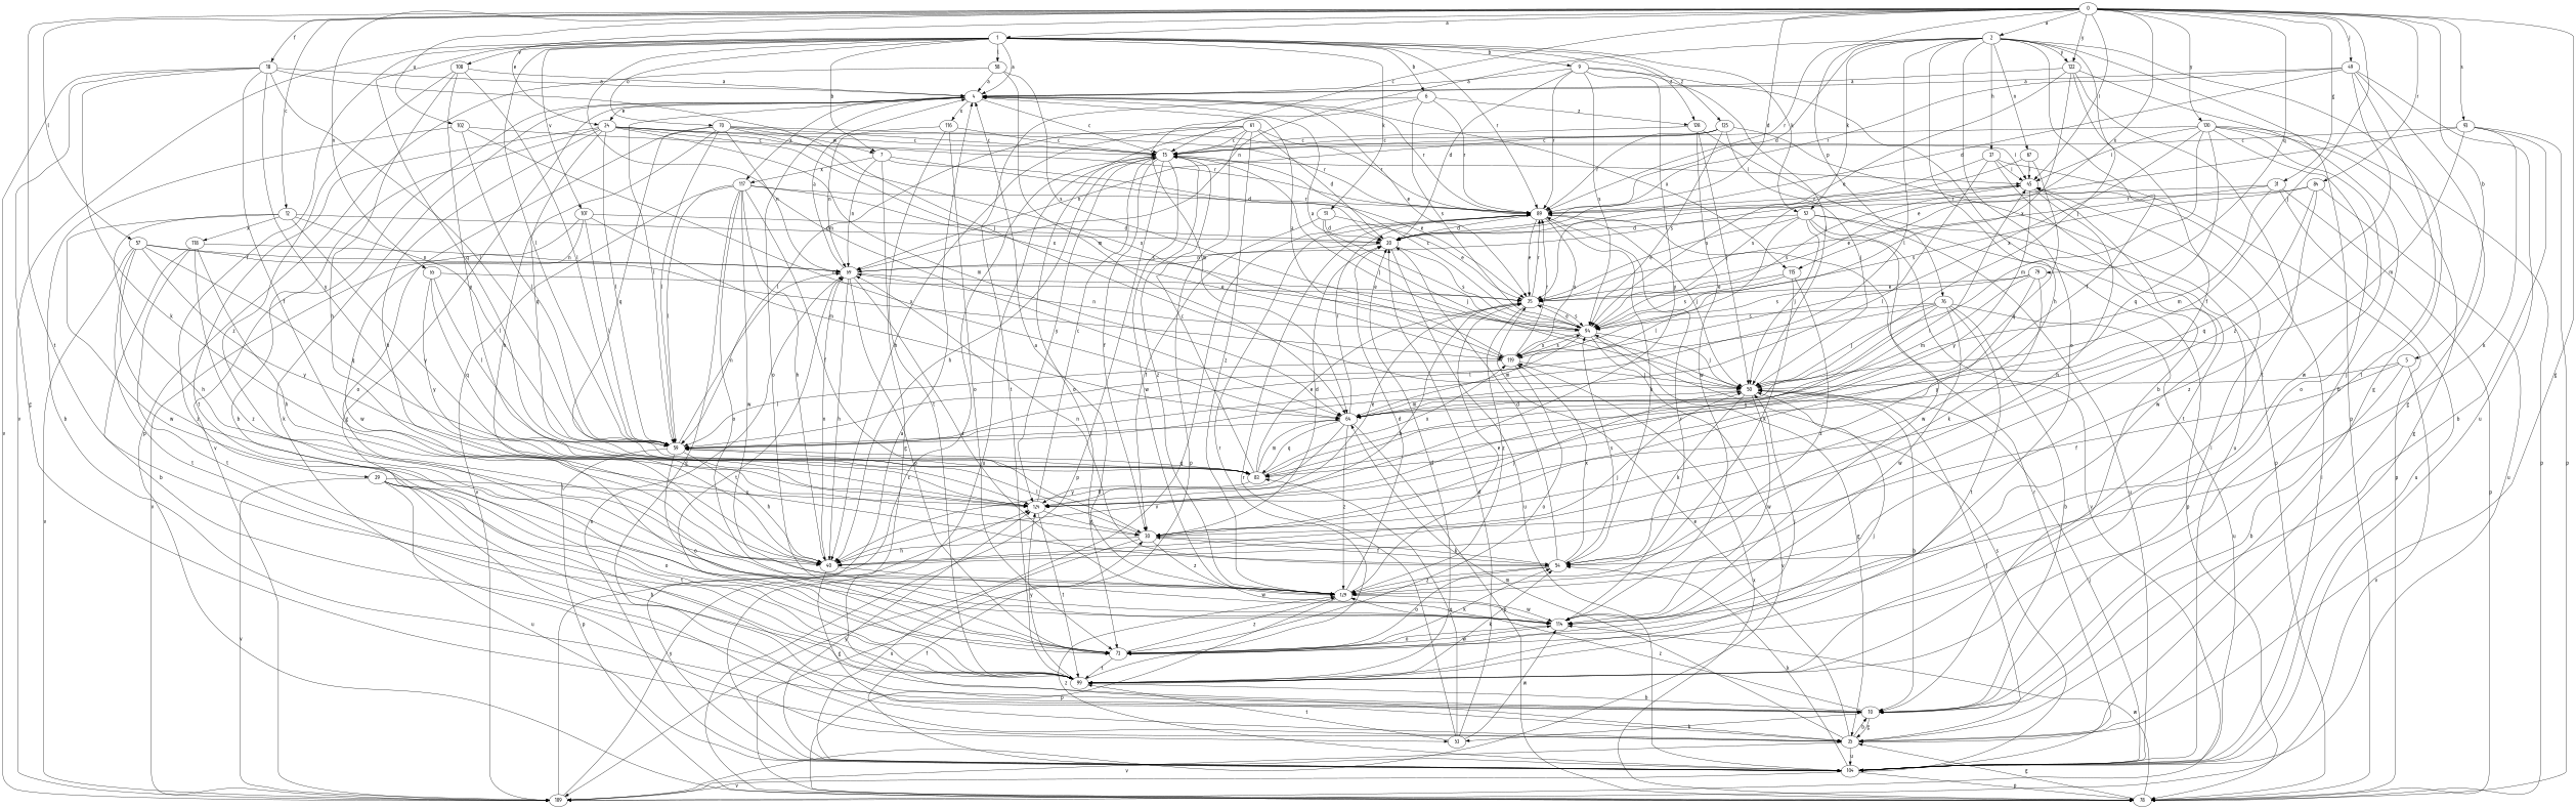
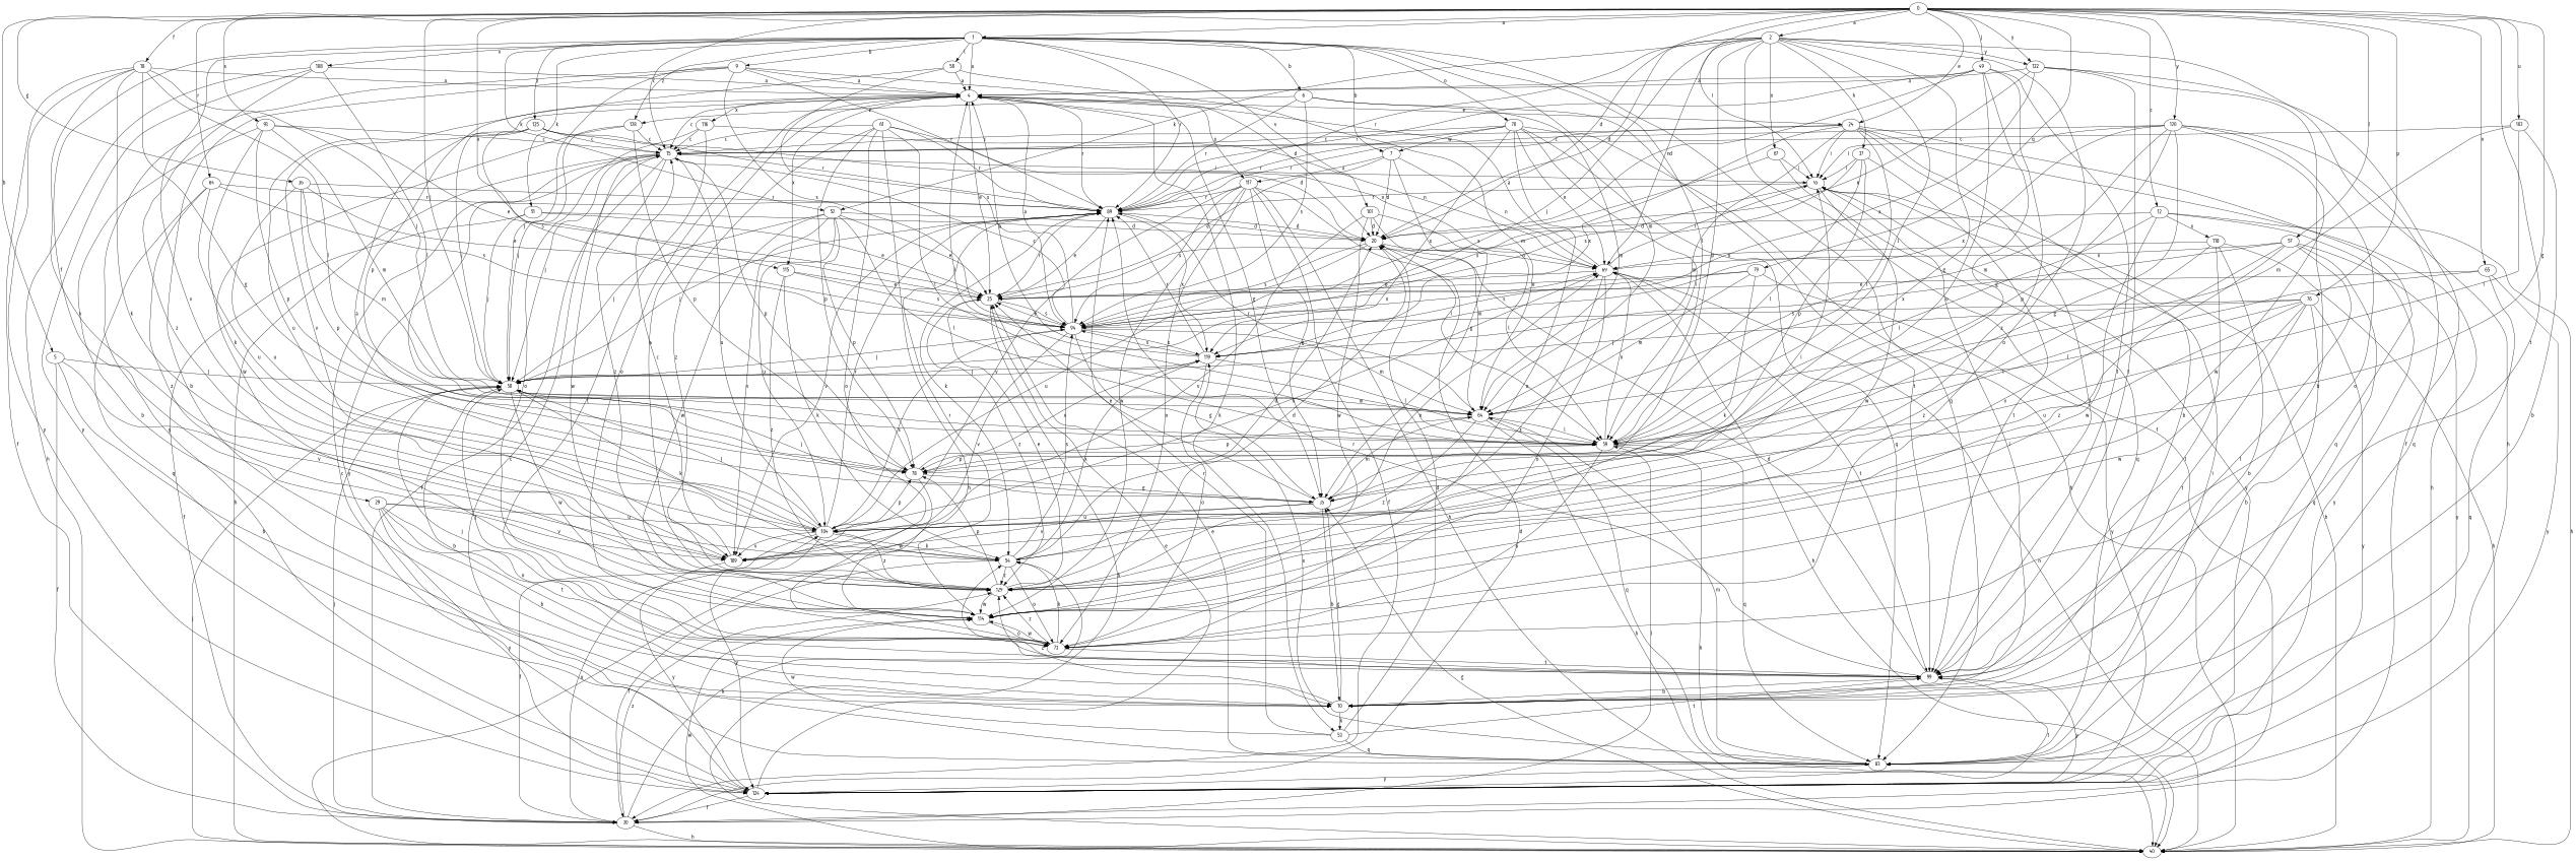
  strict digraph {
    fontname="Fira Sans"
    node [fontname="Fira Sans"]
    edge [fontname="Fira Sans"]
    0
    1
    2
    5
    12
    15
    20
    24
    n9 [label=18]
-   31
+   31 [label=36]
    35
    45
    49
    50
    57
    65
    76
    79
    84
    93
    99
    102
    115
    120
    122
    4
    6
    7
    9
    29
    51
    52
    58
    59
    64
    70
    83
    89
    107
    108
    109
    125
    128
    30
    37
    40
    67
    69
    73
    78
    10
    124
    114
    118
    129
    104
    94
    119
    54
    25
    61
    53
    116
    117
    0 -> 1 [label=a]
    0 -> 2 [label=a]
    0 -> 5 [label=b]
    0 -> 12 [label=c]
    0 -> 15 [label=c]
    0 -> 20 [label=d]
    0 -> 24 [label=e]
    0 -> n9 [label=f]
    0 -> 31 [label=g]
    0 -> 35 [label=g]
    0 -> 45 [label=i]
    0 -> 49 [label=j]
    0 -> 50 [label=j]
    0 -> 57 [label=l]
    0 -> 65 [label=n]
    0 -> 76 [label=p]
    0 -> 79 [label=q]
    0 -> 84 [label=r]
    0 -> 93 [label=s]
    0 -> 99 [label=t]
    0 -> 102 [label=u]
    0 -> 115 [label=x]
    0 -> 120 [label=y]
    0 -> 122 [label=y]
    1 -> 4 [label=a]
    1 -> 6 [label=b]
    1 -> 7 [label=b]
    1 -> 9 [label=b]
    1 -> 29 [label=f]
    1 -> 51 [label=k]
    1 -> 52 [label=k]
    1 -> 58 [label=l]
    1 -> 59 [label=l]
    1 -> 64 [label=m]
    1 -> 70 [label=o]
    1 -> 83 [label=q]
    1 -> 89 [label=r]
    1 -> 107 [label=v]
    1 -> 108 [label=v]
    1 -> 109 [label=v]
    1 -> 125 [label=z]
    1 -> 128 [label=z]
    2 -> 20 [label=d]
    2 -> 35 [label=g]
    2 -> 50 [label=j]
    2 -> 122 [label=y]
    2 -> 52 [label=k]
    2 -> 59 [label=l]
    2 -> 89 [label=r]
    2 -> 30 [label=f]
    2 -> 37 [label=h]
    2 -> 40 [label=h]
    2 -> 67 [label=n]
    2 -> 69 [label=n]
    2 -> 73 [label=o]
    2 -> 78 [label=p]
    5 -> 50 [label=j]
    5 -> 109 [label=v]
    5 -> 30 [label=f]
    5 -> 10 [label=b]
    12 -> 20 [label=d]
    12 -> 59 [label=l]
    12 -> 40 [label=h]
    12 -> 124 [label=y]
    12 -> 114 [label=w]
    12 -> 118 [label=x]
    15 -> 45 [label=i]
    15 -> 50 [label=j]
    15 -> 30 [label=f]
    15 -> 40 [label=h]
    15 -> 78 [label=p]
    15 -> 124 [label=y]
    15 -> 114 [label=w]
    15 -> 129 [label=z]
    15 -> 104 [label=u]
    20 -> 69 [label=n]
    20 -> 104 [label=u]
    20 -> 94 [label=s]
    24 -> 15 [label=c]
    24 -> 45 [label=i]
    24 -> 99 [label=t]
    24 -> 59 [label=l]
    24 -> 64 [label=m]
    24 -> 83 [label=q]
    24 -> 89 [label=r]
    24 -> 40 [label=h]
    24 -> 10 [label=b]
    24 -> 119 [label=x]
    n9 -> 35 [label=g]
    n9 -> 50 [label=j]
    n9 -> 4 [label=a]
    n9 -> 59 [label=l]
    n9 -> 109 [label=v]
    n9 -> 30 [label=f]
    n9 -> 124 [label=y]
    n9 -> 54 [label=k]
    31 -> 64 [label=m]
    31 -> 89 [label=r]
    31 -> 78 [label=p]
    31 -> 104 [label=u]
    31 -> 25 [label=e]
    35 -> 50 [label=j]
    35 -> 64 [label=m]
    35 -> 109 [label=v]
    35 -> 10 [label=b]
    35 -> 104 [label=u]
    35 -> 25 [label=e]
    45 -> 89 [label=r]
    45 -> 40 [label=h]
    45 -> 124 [label=y]
    45 -> 114 [label=w]
    45 -> 94 [label=s]
    49 -> 20 [label=d]
    49 -> 35 [label=g]
    49 -> 99 [label=t]
    49 -> 4 [label=a]
    49 -> 89 [label=r]
    49 -> 129 [label=z]
    49 -> 104 [label=u]
    50 -> 64 [label=m]
    50 -> 10 [label=b]
    50 -> 114 [label=w]
    50 -> 54 [label=k]
    57 -> 99 [label=t]
    57 -> 83 [label=q]
    57 -> 109 [label=v]
    57 -> 69 [label=n]
    57 -> 124 [label=y]
    57 -> 129 [label=z]
    57 -> 119 [label=x]
    65 -> 59 [label=l]
    65 -> 83 [label=q]
    65 -> 124 [label=y]
    65 -> 25 [label=e]
    76 -> 50 [label=j]
    76 -> 99 [label=t]
    76 -> 59 [label=l]
    76 -> 10 [label=b]
    76 -> 124 [label=y]
    76 -> 114 [label=w]
    76 -> 104 [label=u]
    76 -> 94 [label=s]
    79 -> 64 [label=m]
    79 -> 124 [label=y]
    79 -> 94 [label=s]
    79 -> 54 [label=k]
    79 -> 25 [label=e]
    84 -> 83 [label=q]
    84 -> 89 [label=r]
    84 -> 129 [label=z]
    84 -> 104 [label=u]
    84 -> 94 [label=s]
    93 -> 15 [label=c]
    93 -> 64 [label=m]
    93 -> 78 [label=p]
    93 -> 10 [label=b]
    93 -> 54 [label=k]
    93 -> 25 [label=e]
    99 -> 20 [label=d]
    99 -> 50 [label=j]
    99 -> 89 [label=r]
    99 -> 10 [label=b]
    99 -> 124 [label=y]
    99 -> 54 [label=k]
    102 -> 15 [label=c]
    102 -> 59 [label=l]
    102 -> 64 [label=m]
    102 -> 10 [label=b]
    115 -> 129 [label=z]
    115 -> 94 [label=s]
    115 -> 54 [label=k]
    115 -> 25 [label=e]
    120 -> 15 [label=c]
    120 -> 35 [label=g]
    120 -> 45 [label=i]
    120 -> 64 [label=m]
    120 -> 83 [label=q]
    120 -> 73 [label=o]
    120 -> 78 [label=p]
    120 -> 114 [label=w]
    120 -> 119 [label=x]
    122 -> 99 [label=t]
    122 -> 4 [label=a]
    122 -> 30 [label=f]
    122 -> 10 [label=b]
    122 -> 119 [label=x]
    122 -> 25 [label=e]
    4 -> 15 [label=c]
    4 -> 24 [label=e]
    4 -> 35 [label=g]
    4 -> 115 [label=x]
-   4 -> 59 [label=l]
+   59 -> 4 [label=l]
    4 -> 89 [label=r]
    4 -> 109 [label=v]
    4 -> 73 [label=o]
    4 -> 25 [label=e]
    4 -> 53 [label=k]
    4 -> 116 [label=x]
    4 -> 117 [label=x]
    6 -> 99 [label=t]
    6 -> 64 [label=m]
    6 -> 89 [label=r]
    6 -> 128 [label=z]
    6 -> 94 [label=s]
    7 -> 20 [label=d]
    7 -> 35 [label=g]
    7 -> 69 [label=n]
    7 -> 25 [label=e]
    7 -> 117 [label=x]
    9 -> 20 [label=d]
    9 -> 50 [label=j]
    9 -> 4 [label=a]
    9 -> 89 [label=r]
    9 -> 10 [label=b]
    9 -> 124 [label=y]
    9 -> 94 [label=s]
    29 -> 99 [label=t]
    29 -> 109 [label=v]
    29 -> 73 [label=o]
    29 -> 10 [label=b]
    29 -> 124 [label=y]
    29 -> 104 [label=u]
    51 -> 20 [label=d]
    51 -> 50 [label=j]
    51 -> 30 [label=f]
    51 -> 25 [label=e]
    52 -> 20 [label=d]
    52 -> 50 [label=j]
    52 -> 59 [label=l]
    52 -> 109 [label=v]
    52 -> 78 [label=p]
    52 -> 114 [label=w]
    52 -> 104 [label=u]
    52 -> 25 [label=e]
    58 -> 4 [label=a]
    58 -> 64 [label=m]
    58 -> 78 [label=p]
    58 -> 94 [label=s]
    59 -> 83 [label=q]
    59 -> 40 [label=h]
    59 -> 69 [label=n]
    59 -> 73 [label=o]
    59 -> 78 [label=p]
    64 -> 59 [label=l]
    64 -> 83 [label=q]
    64 -> 89 [label=r]
    64 -> 40 [label=h]
    64 -> 78 [label=p]
    64 -> 129 [label=z]
    70 -> 15 [label=c]
    70 -> 7 [label=w]
    70 -> 59 [label=l]
    70 -> 83 [label=q]
    70 -> 89 [label=r]
    70 -> 40 [label=h]
    70 -> 69 [label=n]
    70 -> 73 [label=o]
    70 -> 119 [label=x]
    83 -> 15 [label=c]
    83 -> 45 [label=i]
    83 -> 64 [label=m]
    83 -> 124 [label=y]
    83 -> 119 [label=x]
    83 -> 25 [label=e]
    89 -> 20 [label=d]
    89 -> 50 [label=j]
    89 -> 109 [label=v]
    89 -> 119 [label=x]
    89 -> 54 [label=k]
    89 -> 25 [label=e]
    107 -> 20 [label=d]
    107 -> 59 [label=l]
    107 -> 64 [label=m]
    107 -> 109 [label=v]
    107 -> 114 [label=w]
    108 -> 4 [label=a]
    108 -> 59 [label=l]
    108 -> 40 [label=h]
    108 -> 124 [label=y]
    108 -> 129 [label=z]
    109 -> 15 [label=c]
    109 -> 124 [label=y]
    125 -> 15 [label=c]
    125 -> 50 [label=j]
    125 -> 89 [label=r]
    125 -> 69 [label=n]
    125 -> 104 [label=u]
    125 -> 94 [label=s]
    128 -> 15 [label=c]
    128 -> 50 [label=j]
    128 -> 78 [label=p]
    128 -> 114 [label=w]
    30 -> 20 [label=d]
    30 -> 50 [label=j]
    30 -> 59 [label=l]
    30 -> 40 [label=h]
    30 -> 129 [label=z]
    30 -> 104 [label=u]
    30 -> 54 [label=k]
    37 -> 45 [label=i]
    37 -> 99 [label=t]
    37 -> 59 [label=l]
    37 -> 78 [label=p]
    37 -> 94 [label=s]
    40 -> 35 [label=g]
    40 -> 50 [label=j]
    40 -> 69 [label=n]
    40 -> 114 [label=w]
    67 -> 45 [label=i]
    67 -> 83 [label=q]
    67 -> 94 [label=s]
    69 -> 45 [label=i]
    69 -> 99 [label=t]
    69 -> 4 [label=a]
    69 -> 40 [label=h]
    69 -> 73 [label=o]
    69 -> 129 [label=z]
    69 -> 25 [label=e]
    73 -> 50 [label=j]
    73 -> 99 [label=t]
    73 -> 114 [label=w]
    73 -> 129 [label=z]
    73 -> 54 [label=k]
    78 -> 35 [label=g]
    78 -> 114 [label=w]
    78 -> 119 [label=x]
    10 -> 35 [label=g]
    10 -> 45 [label=i]
    10 -> 129 [label=z]
    10 -> 53 [label=k]
    124 -> 15 [label=c]
    124 -> 99 [label=t]
-   124 -> 30 [label=g]
+   124 -> 30 [label=f]
    124 -> 25 [label=e]
    114 -> 89 [label=r]
    114 -> 73 [label=o]
    118 -> 99 [label=t]
    118 -> 40 [label=h]
    118 -> 69 [label=n]
    118 -> 10 [label=b]
    118 -> 129 [label=z]
    129 -> 20 [label=d]
    129 -> 4 [label=a]
    129 -> 78 [label=p]
    129 -> 114 [label=w]
    129 -> 25 [label=e]
    104 -> 45 [label=i]
    104 -> 50 [label=j]
    104 -> 4 [label=a]
    104 -> 89 [label=r]
    104 -> 109 [label=v]
    104 -> 30 [label=f]
    104 -> 69 [label=n]
    104 -> 78 [label=p]
    104 -> 124 [label=y]
    104 -> 129 [label=z]
    104 -> 94 [label=s]
    104 -> 54 [label=k]
    94 -> 15 [label=c]
    94 -> 35 [label=g]
    94 -> 50 [label=j]
    94 -> 4 [label=a]
    94 -> 64 [label=m]
    94 -> 109 [label=v]
    94 -> 69 [label=n]
    94 -> 119 [label=x]
    94 -> 25 [label=e]
    119 -> 50 [label=j]
    119 -> 4 [label=a]
    119 -> 59 [label=l]
    119 -> 89 [label=r]
    119 -> 73 [label=o]
    119 -> 94 [label=s]
    54 -> 20 [label=d]
    54 -> 30 [label=f]
    54 -> 69 [label=n]
    54 -> 73 [label=o]
    54 -> 129 [label=z]
    54 -> 94 [label=s]
    54 -> 119 [label=x]
    25 -> 89 [label=r]
    25 -> 40 [label=h]
    25 -> 129 [label=z]
    25 -> 94 [label=s]
    61 -> 15 [label=c]
    61 -> 20 [label=d]
    61 -> 59 [label=l]
    61 -> 89 [label=r]
    61 -> 40 [label=h]
    61 -> 73 [label=o]
    61 -> 78 [label=p]
    61 -> 129 [label=z]
    53 -> 20 [label=d]
    53 -> 99 [label=t]
    53 -> 83 [label=q]
    53 -> 89 [label=r]
    53 -> 114 [label=w]
    116 -> 15 [label=c]
    116 -> 99 [label=t]
    116 -> 69 [label=n]
    116 -> 73 [label=o]
    117 -> 35 [label=g]
    117 -> 59 [label=l]
    117 -> 89 [label=r]
    117 -> 109 [label=v]
    117 -> 30 [label=f]
    117 -> 40 [label=h]
    117 -> 73 [label=o]
    117 -> 114 [label=w]
    117 -> 94 [label=s]
  }
